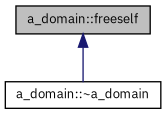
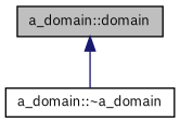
  digraph {
    rankdir=TB
    fontname="IBM Plex Sans"
    node [color=black fontname="IBM Plex Sans" fontsize=10 shape=record style=filled]
-   n1 [fillcolor=grey75 fontcolor=black height=0.2 label="a_domain::freeself" width=0.4]
+   n1 [fillcolor=grey75 fontcolor=black height=0.2 label="a_domain::domain" width=0.4]
    n2 [fillcolor=white height=0.2 label="a_domain::~a_domain" width=0.4]
    n1 -> n2 [color=midnightblue dir=back fontname="IBM Plex Sans" fontsize=10 labelfontname=Helvetica labelfontsize=10 style=solid]
  }
